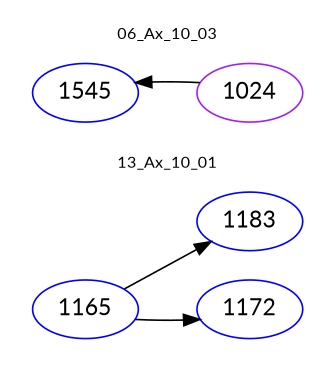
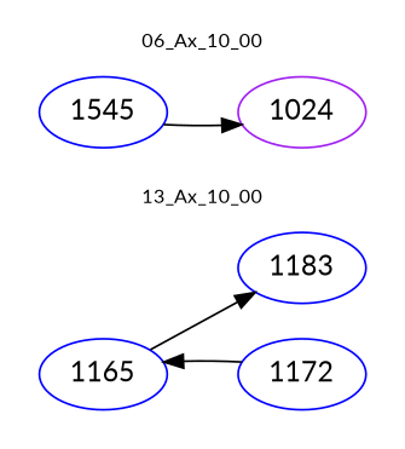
  digraph {
    fontname=Lato
    rankdir=LR
    node [color=blue fontname=Lato]
    edge [color=black fontname=Lato]
    n1 [label=1165]
    n2 [label=1172]
    n3 [label=1183]
    n4 [label=1545]
    n5 [color=purple label=1024]
    subgraph cluster_1 {
      color=white
      fontsize=10
-     label="13_Ax_10_01"
+     label="13_Ax_10_00"
      n1
      n2
      n3
    }
    subgraph cluster_2 {
      color=white
      fontsize=10
-     label="06_Ax_10_03"
+     label="06_Ax_10_00"
      n4
      n5
    }
-   n1 -> n2
+   n2 -> n1
    n1 -> n3
-   n5 -> n4
+   n4 -> n5
  }
